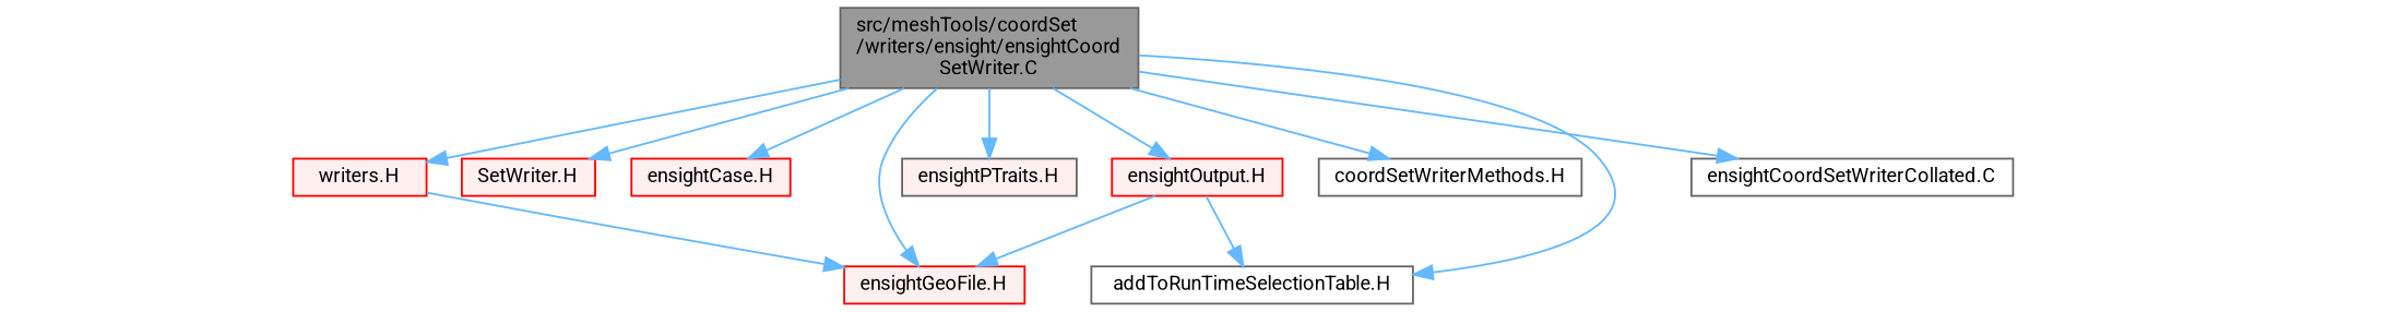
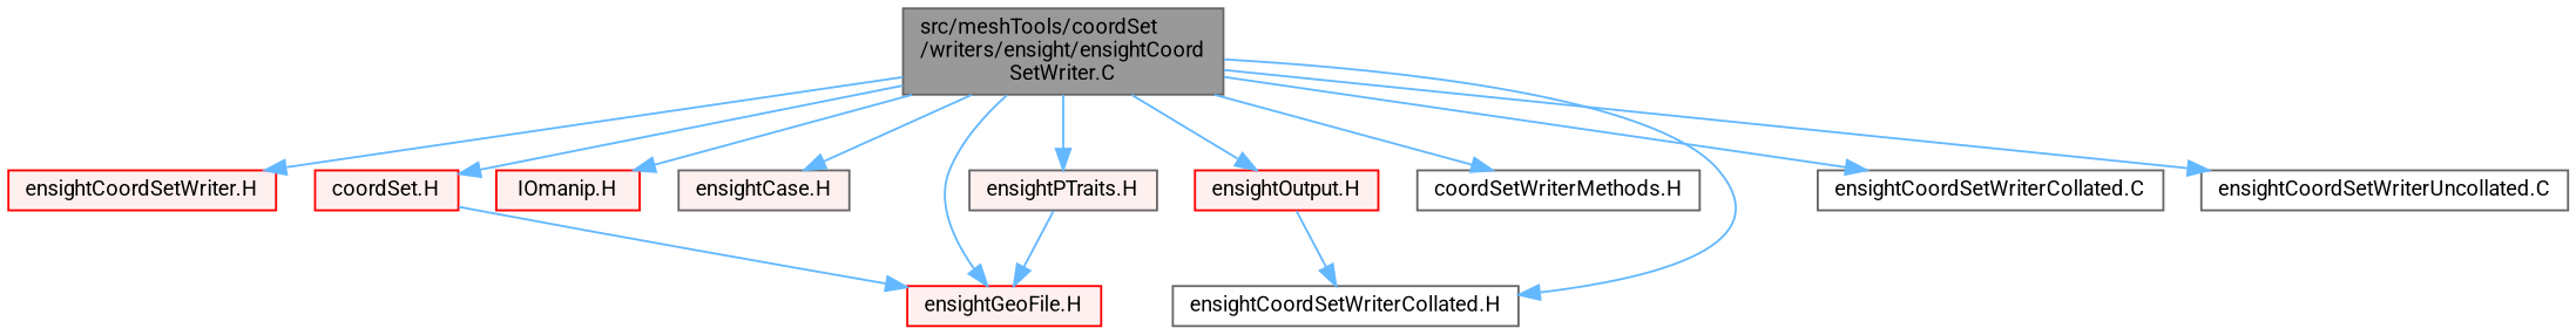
  digraph {
    fontname=Roboto
    node [color=red fillcolor="#FFF0F0" fontname=Roboto fontsize=10 shape=box style=filled]
    edge [color=steelblue1 fontname=Roboto fontsize=10 labelfontname=Helvetica labelfontsize=10 style=solid]
    n1 [color=gray40 fillcolor=grey60 fontcolor=black height=0.2 label="src/meshTools/coordSet\l/writers/ensight/ensightCoord\lSetWriter.C" width=0.4]
-   n3 [height=0.2 label="writers.H" width=0.4]
-   n4 [height=0.2 label="SetWriter.H" width=0.4]
-   n5 [height=0.2 label="ensightCase.H" width=0.4]
+   n2 [height=0.2 label="ensightCoordSetWriter.H" width=0.4]
+   n3 [height=0.2 label="coordSet.H" width=0.4]
+   n4 [height=0.2 label="IOmanip.H" width=0.4]
+   n5 [color=grey40 height=0.2 label="ensightCase.H" width=0.4]
    n6 [height=0.2 label="ensightGeoFile.H" width=0.4]
    n7 [height=0.2 label="ensightOutput.H" width=0.4]
    n8 [color=grey40 height=0.2 label="ensightPTraits.H" width=0.4]
    n9 [color=grey40 fillcolor=white height=0.2 label="coordSetWriterMethods.H" width=0.4]
-   n10 [color=grey40 fillcolor=white height=0.2 label="addToRunTimeSelectionTable.H" width=0.4]
+   n10 [color=grey40 fillcolor=white height=0.2 label="ensightCoordSetWriterCollated.H" width=0.4]
    n11 [color=grey40 fillcolor=white height=0.2 label="ensightCoordSetWriterCollated.C" width=0.4]
+   n12 [color=grey40 fillcolor=white height=0.2 label="ensightCoordSetWriterUncollated.C" width=0.4]
+   n1 -> n2
    n1 -> n3
    n1 -> n4
    n1 -> n5
    n1 -> n6
    n1 -> n7
    n1 -> n8
    n1 -> n9
    n1 -> n10
    n1 -> n11
+   n1 -> n12
    n3 -> n6
-   n7 -> n6
+   n8 -> n6
    n7 -> n10
  }
